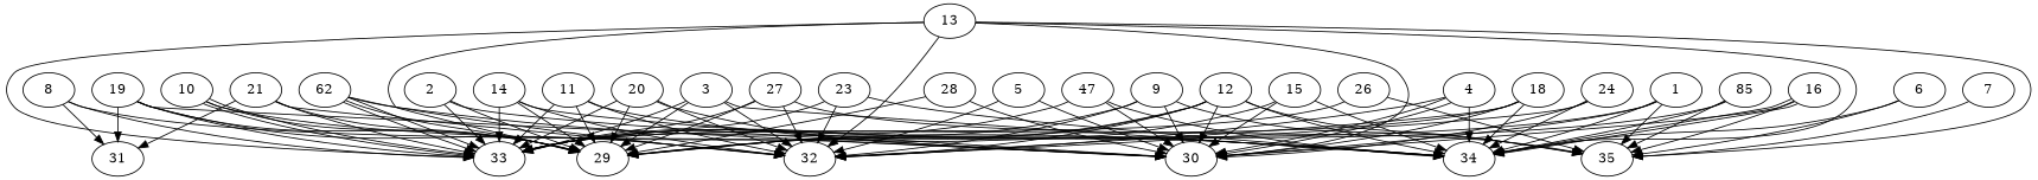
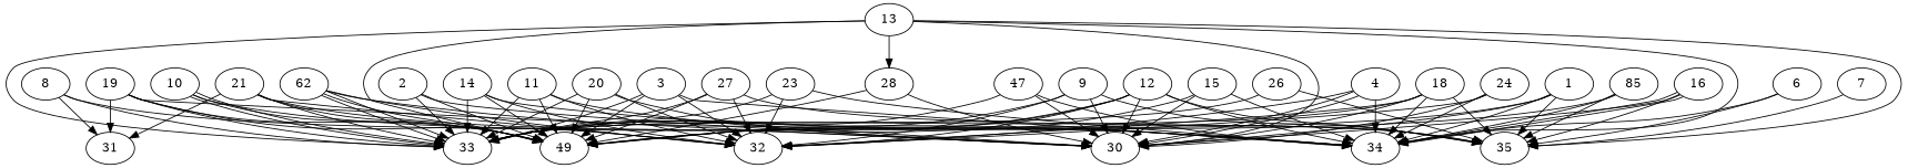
  digraph {
    node [alpha=0.08]
    1 [alpha=0.03 expect_size=14963712]
-   29 [alpha=0.19 expect_size=10208256]
+   29 [alpha=0.19 expect_size=10208256 label=49]
    30 [alpha=0.16 expect_size=32327680]
    34 [expect_size=24411136]
    35 [alpha=0.15 expect_size=46471168]
    2 [alpha=0.14 expect_size=36597760]
    33 [alpha=0.09 expect_size=5923840]
    3 [alpha=0.05 expect_size=11921408]
    32 [alpha=0.02 expect_size=9646080]
    4 [alpha=0.16 expect_size=33792000]
-   5 [alpha=0.11 expect_size=38906880]
    6 [alpha=0.04 expect_size=12725248]
    7 [alpha=0.04 expect_size=50879488]
    8 [alpha=0.05 expect_size=27782144]
    31 [alpha=0.03 expect_size=28899328]
    9 [alpha=0.14 expect_size=7392256]
    10 [alpha=0.10 expect_size=24256512]
    11 [alpha=0.14 expect_size=28951552]
    12 [alpha=0.04 expect_size=35689472]
    13 [alpha=0.15 expect_size=22324224]
    14 [expect_size=33131520]
    15 [alpha=0.14 expect_size=24103936]
    16 [expect_size=50212864]
    n24 [alpha=0.17 expect_size=12476416 label=47]
    18 [alpha=0.05 expect_size=22694912]
    19 [alpha=0.09 expect_size=35145728]
    20 [alpha=0.19 expect_size=19933184]
    21 [alpha=0.12 expect_size=42935296]
    n29 [alpha=0.18 expect_size=29207552 label=62]
    23 [expect_size=39804928]
    24 [alpha=0.09 expect_size=27527168]
    n32 [alpha=0.05 expect_size=47139840 label=85]
    26 [alpha=0.04 expect_size=33927168]
    27 [alpha=0.02 expect_size=6480896]
    28 [alpha=0.10 expect_size=45995008]
    1 -> 29
    1 -> 30
    1 -> 34
    1 -> 35
    2 -> 29
    2 -> 30
    2 -> 33
    3 -> 29
    3 -> 34
    3 -> 33
    3 -> 32
    4 -> 30
    4 -> 30
    4 -> 34
    4 -> 32
-   5 -> 30
-   5 -> 32
    6 -> 34
    6 -> 35
    7 -> 35
    8 -> 30
    8 -> 33
    8 -> 31
    9 -> 30
    9 -> 35
    9 -> 33
    9 -> 32
    10 -> 29
    10 -> 34
    10 -> 33
    10 -> 33
    11 -> 29
    11 -> 30
    11 -> 33
    11 -> 32
    12 -> 29
    12 -> 30
    12 -> 34
    12 -> 35
    12 -> 33
    12 -> 32
    13 -> 29
    13 -> 30
    13 -> 34
    13 -> 35
    13 -> 33
-   13 -> 32
+   13 -> 28
    14 -> 29
    14 -> 30
    14 -> 33
    14 -> 32
    15 -> 29
    15 -> 30
    15 -> 34
    16 -> 30
    16 -> 34
    16 -> 34
    16 -> 35
    n24 -> 30
    n24 -> 34
    n24 -> 33
    18 -> 30
    18 -> 34
+   18 -> 35
    18 -> 33
    18 -> 32
    19 -> 29
    19 -> 30
    19 -> 33
    19 -> 32
    19 -> 31
    20 -> 29
    20 -> 34
    20 -> 33
    20 -> 32
    21 -> 29
+   21 -> 35
    21 -> 33
    21 -> 32
    21 -> 31
    n29 -> 29
    n29 -> 34
    n29 -> 33
    n29 -> 33
    n29 -> 32
    23 -> 34
    23 -> 33
    23 -> 32
    24 -> 30
    24 -> 34
    24 -> 32
    n32 -> 29
    n32 -> 34
    n32 -> 35
    26 -> 35
    26 -> 33
    27 -> 29
    27 -> 35
    27 -> 33
    27 -> 32
    28 -> 29
    28 -> 30
  }
